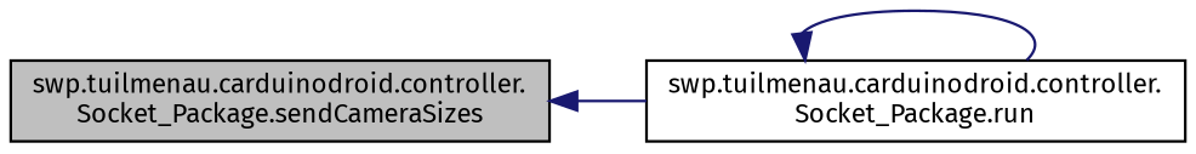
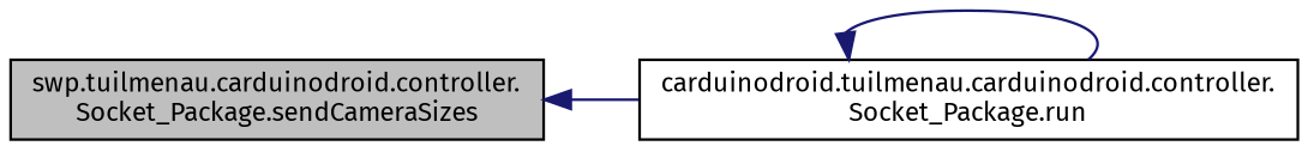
  digraph {
    rankdir=LR
    fontname="Fira Sans"
    node [color=black fontname="Fira Sans" fontsize=10 shape=record style=filled]
    edge [color=midnightblue dir=back fontname="Fira Sans" fontsize=10 labelfontname=Helvetica labelfontsize=10 style=solid]
    n1 [fillcolor=grey75 fontcolor=black height=0.2 label="swp.tuilmenau.carduinodroid.controller.\lSocket_Package.sendCameraSizes" width=0.4]
-   n2 [fillcolor=white height=0.2 label="swp.tuilmenau.carduinodroid.controller.\lSocket_Package.run" width=0.4]
+   n2 [fillcolor=white height=0.2 label="carduinodroid.tuilmenau.carduinodroid.controller.\lSocket_Package.run" width=0.4]
    n1 -> n2
    n2 -> n2
  }
